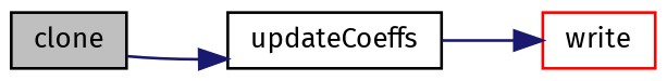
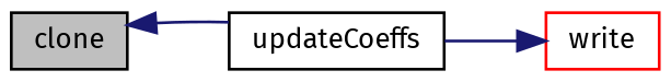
  digraph {
    fontname="Fira Sans"
    rankdir=LR
    node [color=black fontname="Fira Sans" fontsize=10 shape=record]
    edge [color=midnightblue fontname="Fira Sans" fontsize=10 labelfontname=FreeSans labelfontsize=10 style=solid]
    n1 [fillcolor=grey75 fontcolor=black height=0.2 label=clone style=filled width=0.4]
    n2 [height=0.2 label=updateCoeffs width=0.4]
    n3 [color=red height=0.2 label=write width=0.4]
-   n1 -> n2
+   n2 -> n1
    n2 -> n3
  }
